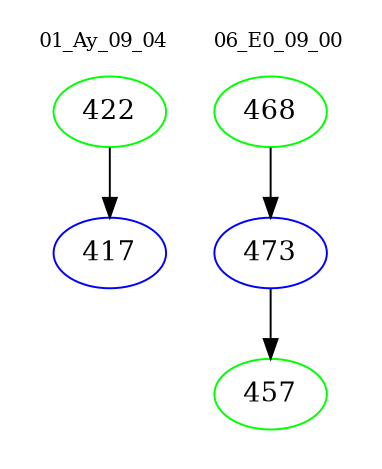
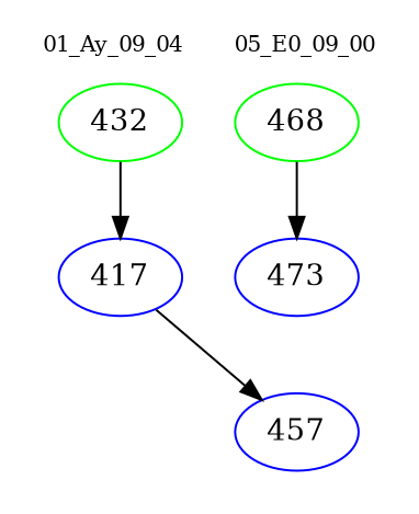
  digraph {
    node [color=green]
    edge [color=black]
-   n1 [label=422]
+   n1 [label=432]
    n2 [color=blue label=417]
    n3 [label=468]
    n4 [color=blue label=473]
-   n5 [label=457]
+   n5 [color=blue label=457]
    subgraph cluster_1 {
      color=white
      fontsize=10
      label="01_Ay_09_04"
      n1
      n2
    }
    subgraph cluster_2 {
      color=white
      fontsize=10
-     label="06_E0_09_00"
+     label="05_E0_09_00"
      n3
      n4
      n5
    }
    n1 -> n2
    n3 -> n4
-   n4 -> n5
+   n2 -> n5
  }
